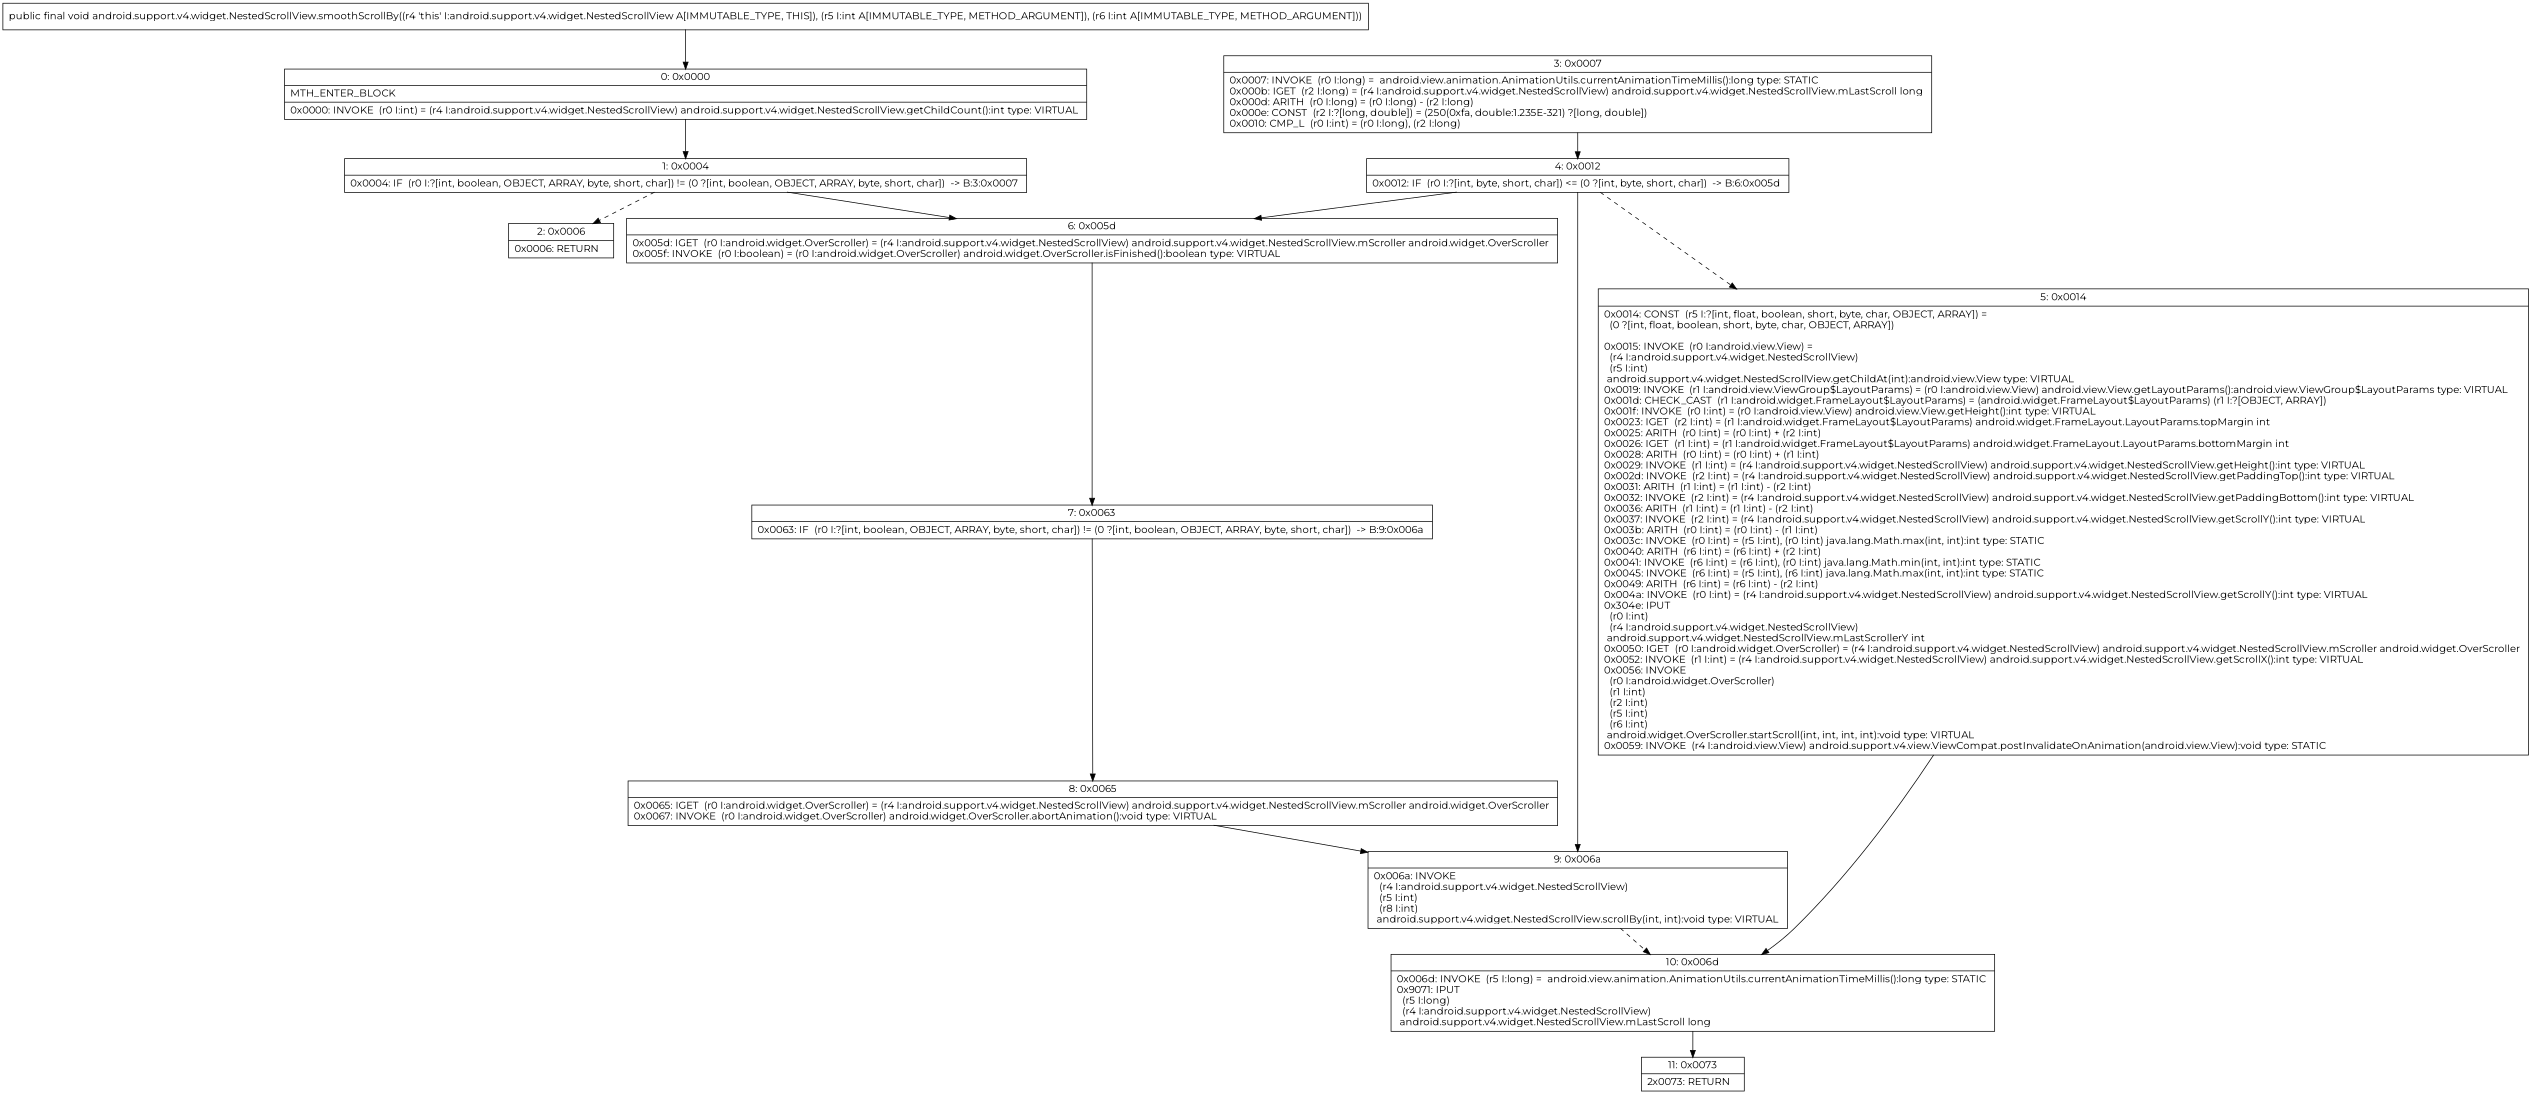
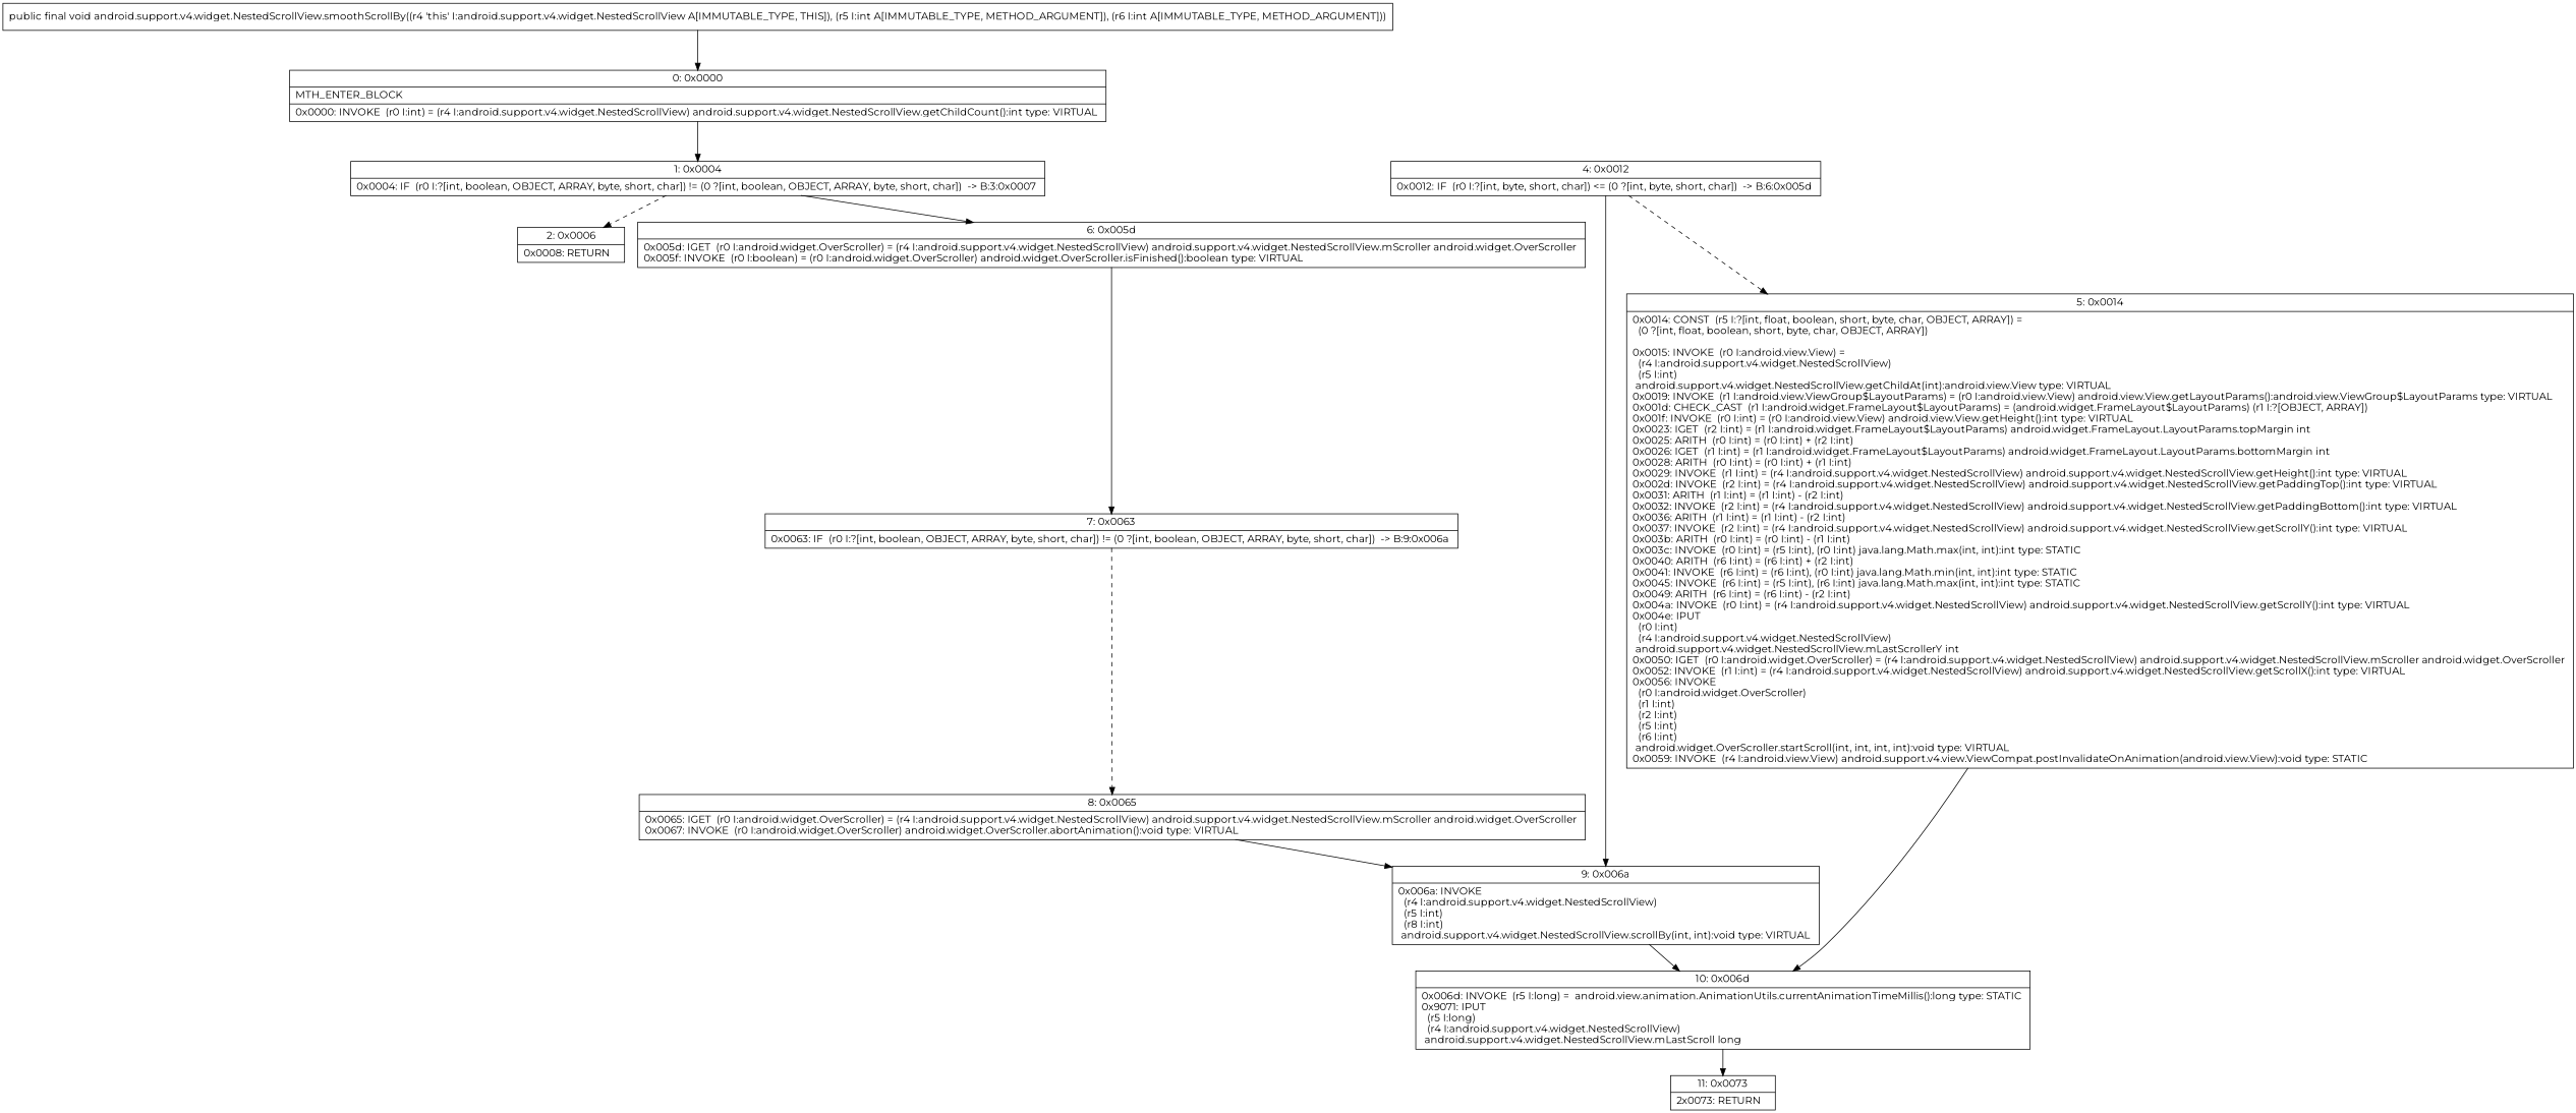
  digraph {
    fontname=Montserrat
    node [fontname=Montserrat shape=record]
    edge [fontname=Montserrat]
    n1 [label="{0\:\ 0x0000|MTH_ENTER_BLOCK\l|0x0000: INVOKE  (r0 I:int) = (r4 I:android.support.v4.widget.NestedScrollView) android.support.v4.widget.NestedScrollView.getChildCount():int type: VIRTUAL \l}"]
    n2 [label="{1\:\ 0x0004|0x0004: IF  (r0 I:?[int, boolean, OBJECT, ARRAY, byte, short, char]) != (0 ?[int, boolean, OBJECT, ARRAY, byte, short, char])  \-\> B:3:0x0007 \l}"]
-   n3 [label="{2\:\ 0x0006|0x0006: RETURN   \l}"]
+   n3 [label="{2\:\ 0x0006|0x0008: RETURN   \l}"]
    n4 [label="{6\:\ 0x005d|0x005d: IGET  (r0 I:android.widget.OverScroller) = (r4 I:android.support.v4.widget.NestedScrollView) android.support.v4.widget.NestedScrollView.mScroller android.widget.OverScroller \l0x005f: INVOKE  (r0 I:boolean) = (r0 I:android.widget.OverScroller) android.widget.OverScroller.isFinished():boolean type: VIRTUAL \l}"]
-   n5 [label="{3\:\ 0x0007|0x0007: INVOKE  (r0 I:long) =  android.view.animation.AnimationUtils.currentAnimationTimeMillis():long type: STATIC \l0x000b: IGET  (r2 I:long) = (r4 I:android.support.v4.widget.NestedScrollView) android.support.v4.widget.NestedScrollView.mLastScroll long \l0x000d: ARITH  (r0 I:long) = (r0 I:long) \- (r2 I:long) \l0x000e: CONST  (r2 I:?[long, double]) = (250(0xfa, double:1.235E\-321) ?[long, double]) \l0x0010: CMP_L  (r0 I:int) = (r0 I:long), (r2 I:long) \l}"]
    n6 [label="{4\:\ 0x0012|0x0012: IF  (r0 I:?[int, byte, short, char]) \<= (0 ?[int, byte, short, char])  \-\> B:6:0x005d \l}"]
-   n7 [label="{5\:\ 0x0014|0x0014: CONST  (r5 I:?[int, float, boolean, short, byte, char, OBJECT, ARRAY]) = \l  (0 ?[int, float, boolean, short, byte, char, OBJECT, ARRAY])\l \l0x0015: INVOKE  (r0 I:android.view.View) = \l  (r4 I:android.support.v4.widget.NestedScrollView)\l  (r5 I:int)\l android.support.v4.widget.NestedScrollView.getChildAt(int):android.view.View type: VIRTUAL \l0x0019: INVOKE  (r1 I:android.view.ViewGroup$LayoutParams) = (r0 I:android.view.View) android.view.View.getLayoutParams():android.view.ViewGroup$LayoutParams type: VIRTUAL \l0x001d: CHECK_CAST  (r1 I:android.widget.FrameLayout$LayoutParams) = (android.widget.FrameLayout$LayoutParams) (r1 I:?[OBJECT, ARRAY]) \l0x001f: INVOKE  (r0 I:int) = (r0 I:android.view.View) android.view.View.getHeight():int type: VIRTUAL \l0x0023: IGET  (r2 I:int) = (r1 I:android.widget.FrameLayout$LayoutParams) android.widget.FrameLayout.LayoutParams.topMargin int \l0x0025: ARITH  (r0 I:int) = (r0 I:int) + (r2 I:int) \l0x0026: IGET  (r1 I:int) = (r1 I:android.widget.FrameLayout$LayoutParams) android.widget.FrameLayout.LayoutParams.bottomMargin int \l0x0028: ARITH  (r0 I:int) = (r0 I:int) + (r1 I:int) \l0x0029: INVOKE  (r1 I:int) = (r4 I:android.support.v4.widget.NestedScrollView) android.support.v4.widget.NestedScrollView.getHeight():int type: VIRTUAL \l0x002d: INVOKE  (r2 I:int) = (r4 I:android.support.v4.widget.NestedScrollView) android.support.v4.widget.NestedScrollView.getPaddingTop():int type: VIRTUAL \l0x0031: ARITH  (r1 I:int) = (r1 I:int) \- (r2 I:int) \l0x0032: INVOKE  (r2 I:int) = (r4 I:android.support.v4.widget.NestedScrollView) android.support.v4.widget.NestedScrollView.getPaddingBottom():int type: VIRTUAL \l0x0036: ARITH  (r1 I:int) = (r1 I:int) \- (r2 I:int) \l0x0037: INVOKE  (r2 I:int) = (r4 I:android.support.v4.widget.NestedScrollView) android.support.v4.widget.NestedScrollView.getScrollY():int type: VIRTUAL \l0x003b: ARITH  (r0 I:int) = (r0 I:int) \- (r1 I:int) \l0x003c: INVOKE  (r0 I:int) = (r5 I:int), (r0 I:int) java.lang.Math.max(int, int):int type: STATIC \l0x0040: ARITH  (r6 I:int) = (r6 I:int) + (r2 I:int) \l0x0041: INVOKE  (r6 I:int) = (r6 I:int), (r0 I:int) java.lang.Math.min(int, int):int type: STATIC \l0x0045: INVOKE  (r6 I:int) = (r5 I:int), (r6 I:int) java.lang.Math.max(int, int):int type: STATIC \l0x0049: ARITH  (r6 I:int) = (r6 I:int) \- (r2 I:int) \l0x004a: INVOKE  (r0 I:int) = (r4 I:android.support.v4.widget.NestedScrollView) android.support.v4.widget.NestedScrollView.getScrollY():int type: VIRTUAL \l0x304e: IPUT  \l  (r0 I:int)\l  (r4 I:android.support.v4.widget.NestedScrollView)\l android.support.v4.widget.NestedScrollView.mLastScrollerY int \l0x0050: IGET  (r0 I:android.widget.OverScroller) = (r4 I:android.support.v4.widget.NestedScrollView) android.support.v4.widget.NestedScrollView.mScroller android.widget.OverScroller \l0x0052: INVOKE  (r1 I:int) = (r4 I:android.support.v4.widget.NestedScrollView) android.support.v4.widget.NestedScrollView.getScrollX():int type: VIRTUAL \l0x0056: INVOKE  \l  (r0 I:android.widget.OverScroller)\l  (r1 I:int)\l  (r2 I:int)\l  (r5 I:int)\l  (r6 I:int)\l android.widget.OverScroller.startScroll(int, int, int, int):void type: VIRTUAL \l0x0059: INVOKE  (r4 I:android.view.View) android.support.v4.view.ViewCompat.postInvalidateOnAnimation(android.view.View):void type: STATIC \l}"]
+   n7 [label="{5\:\ 0x0014|0x0014: CONST  (r5 I:?[int, float, boolean, short, byte, char, OBJECT, ARRAY]) = \l  (0 ?[int, float, boolean, short, byte, char, OBJECT, ARRAY])\l \l0x0015: INVOKE  (r0 I:android.view.View) = \l  (r4 I:android.support.v4.widget.NestedScrollView)\l  (r5 I:int)\l android.support.v4.widget.NestedScrollView.getChildAt(int):android.view.View type: VIRTUAL \l0x0019: INVOKE  (r1 I:android.view.ViewGroup$LayoutParams) = (r0 I:android.view.View) android.view.View.getLayoutParams():android.view.ViewGroup$LayoutParams type: VIRTUAL \l0x001d: CHECK_CAST  (r1 I:android.widget.FrameLayout$LayoutParams) = (android.widget.FrameLayout$LayoutParams) (r1 I:?[OBJECT, ARRAY]) \l0x001f: INVOKE  (r0 I:int) = (r0 I:android.view.View) android.view.View.getHeight():int type: VIRTUAL \l0x0023: IGET  (r2 I:int) = (r1 I:android.widget.FrameLayout$LayoutParams) android.widget.FrameLayout.LayoutParams.topMargin int \l0x0025: ARITH  (r0 I:int) = (r0 I:int) + (r2 I:int) \l0x0026: IGET  (r1 I:int) = (r1 I:android.widget.FrameLayout$LayoutParams) android.widget.FrameLayout.LayoutParams.bottomMargin int \l0x0028: ARITH  (r0 I:int) = (r0 I:int) + (r1 I:int) \l0x0029: INVOKE  (r1 I:int) = (r4 I:android.support.v4.widget.NestedScrollView) android.support.v4.widget.NestedScrollView.getHeight():int type: VIRTUAL \l0x002d: INVOKE  (r2 I:int) = (r4 I:android.support.v4.widget.NestedScrollView) android.support.v4.widget.NestedScrollView.getPaddingTop():int type: VIRTUAL \l0x0031: ARITH  (r1 I:int) = (r1 I:int) \- (r2 I:int) \l0x0032: INVOKE  (r2 I:int) = (r4 I:android.support.v4.widget.NestedScrollView) android.support.v4.widget.NestedScrollView.getPaddingBottom():int type: VIRTUAL \l0x0036: ARITH  (r1 I:int) = (r1 I:int) \- (r2 I:int) \l0x0037: INVOKE  (r2 I:int) = (r4 I:android.support.v4.widget.NestedScrollView) android.support.v4.widget.NestedScrollView.getScrollY():int type: VIRTUAL \l0x003b: ARITH  (r0 I:int) = (r0 I:int) \- (r1 I:int) \l0x003c: INVOKE  (r0 I:int) = (r5 I:int), (r0 I:int) java.lang.Math.max(int, int):int type: STATIC \l0x0040: ARITH  (r6 I:int) = (r6 I:int) + (r2 I:int) \l0x0041: INVOKE  (r6 I:int) = (r6 I:int), (r0 I:int) java.lang.Math.min(int, int):int type: STATIC \l0x0045: INVOKE  (r6 I:int) = (r5 I:int), (r6 I:int) java.lang.Math.max(int, int):int type: STATIC \l0x0049: ARITH  (r6 I:int) = (r6 I:int) \- (r2 I:int) \l0x004a: INVOKE  (r0 I:int) = (r4 I:android.support.v4.widget.NestedScrollView) android.support.v4.widget.NestedScrollView.getScrollY():int type: VIRTUAL \l0x004e: IPUT  \l  (r0 I:int)\l  (r4 I:android.support.v4.widget.NestedScrollView)\l android.support.v4.widget.NestedScrollView.mLastScrollerY int \l0x0050: IGET  (r0 I:android.widget.OverScroller) = (r4 I:android.support.v4.widget.NestedScrollView) android.support.v4.widget.NestedScrollView.mScroller android.widget.OverScroller \l0x0052: INVOKE  (r1 I:int) = (r4 I:android.support.v4.widget.NestedScrollView) android.support.v4.widget.NestedScrollView.getScrollX():int type: VIRTUAL \l0x0056: INVOKE  \l  (r0 I:android.widget.OverScroller)\l  (r1 I:int)\l  (r2 I:int)\l  (r5 I:int)\l  (r6 I:int)\l android.widget.OverScroller.startScroll(int, int, int, int):void type: VIRTUAL \l0x0059: INVOKE  (r4 I:android.view.View) android.support.v4.view.ViewCompat.postInvalidateOnAnimation(android.view.View):void type: STATIC \l}"]
    n8 [label="{9\:\ 0x006a|0x006a: INVOKE  \l  (r4 I:android.support.v4.widget.NestedScrollView)\l  (r5 I:int)\l  (r8 I:int)\l android.support.v4.widget.NestedScrollView.scrollBy(int, int):void type: VIRTUAL \l}"]
    n9 [label="{10\:\ 0x006d|0x006d: INVOKE  (r5 I:long) =  android.view.animation.AnimationUtils.currentAnimationTimeMillis():long type: STATIC \l0x9071: IPUT  \l  (r5 I:long)\l  (r4 I:android.support.v4.widget.NestedScrollView)\l android.support.v4.widget.NestedScrollView.mLastScroll long \l}"]
    n10 [label="{7\:\ 0x0063|0x0063: IF  (r0 I:?[int, boolean, OBJECT, ARRAY, byte, short, char]) != (0 ?[int, boolean, OBJECT, ARRAY, byte, short, char])  \-\> B:9:0x006a \l}"]
    n11 [label="{11\:\ 0x0073|2x0073: RETURN   \l}"]
    n12 [label="{8\:\ 0x0065|0x0065: IGET  (r0 I:android.widget.OverScroller) = (r4 I:android.support.v4.widget.NestedScrollView) android.support.v4.widget.NestedScrollView.mScroller android.widget.OverScroller \l0x0067: INVOKE  (r0 I:android.widget.OverScroller) android.widget.OverScroller.abortAnimation():void type: VIRTUAL \l}"]
    n13 [label="{public final void android.support.v4.widget.NestedScrollView.smoothScrollBy((r4 'this' I:android.support.v4.widget.NestedScrollView A[IMMUTABLE_TYPE, THIS]), (r5 I:int A[IMMUTABLE_TYPE, METHOD_ARGUMENT]), (r6 I:int A[IMMUTABLE_TYPE, METHOD_ARGUMENT])) }"]
    n1 -> n2
    n2 -> n3 [style=dashed]
    n2 -> n4
    n4 -> n10
-   n5 -> n6
-   n6 -> n4
    n6 -> n7 [style=dashed]
    n6 -> n8
    n7 -> n9
-   n8 -> n9 [style=dashed]
+   n8 -> n9
    n9 -> n11
-   n10 -> n12 [style=solid]
+   n10 -> n12 [style=dashed]
    n12 -> n8
    n13 -> n1
  }
